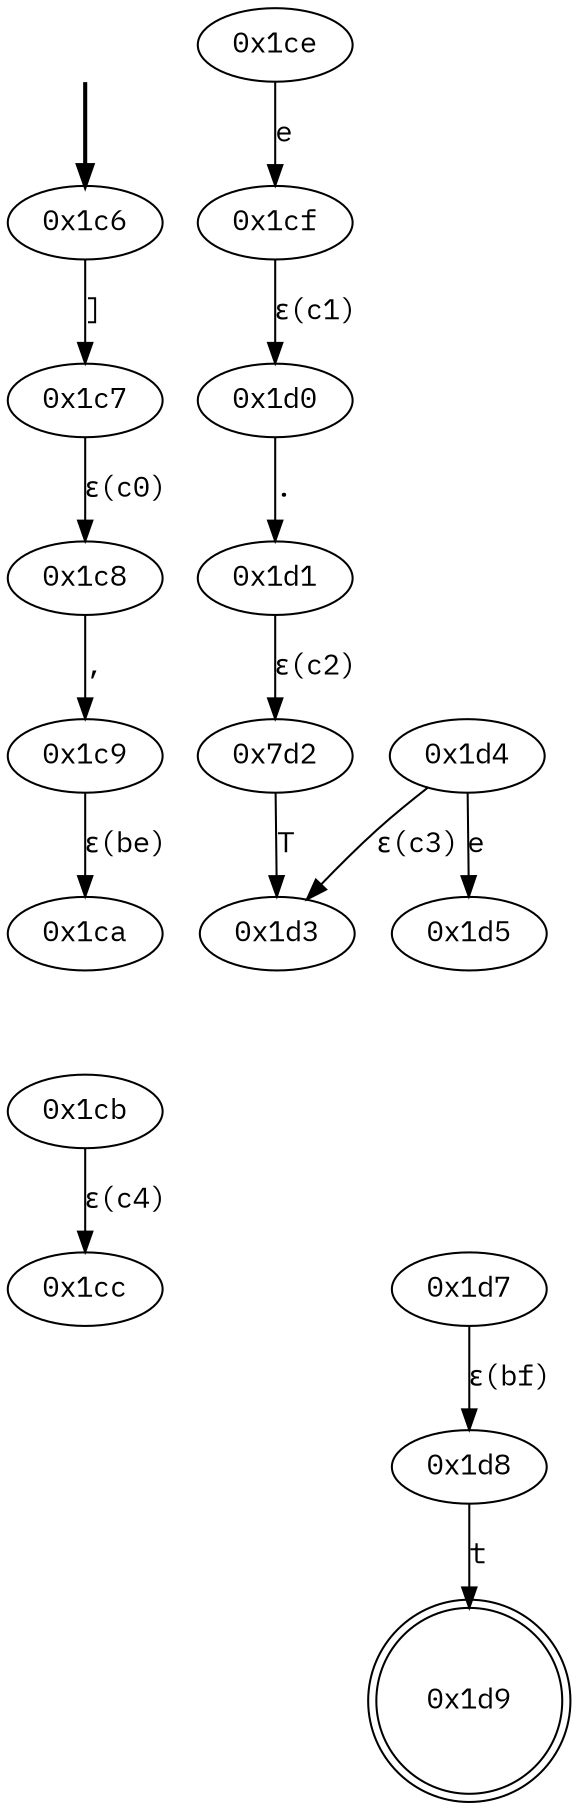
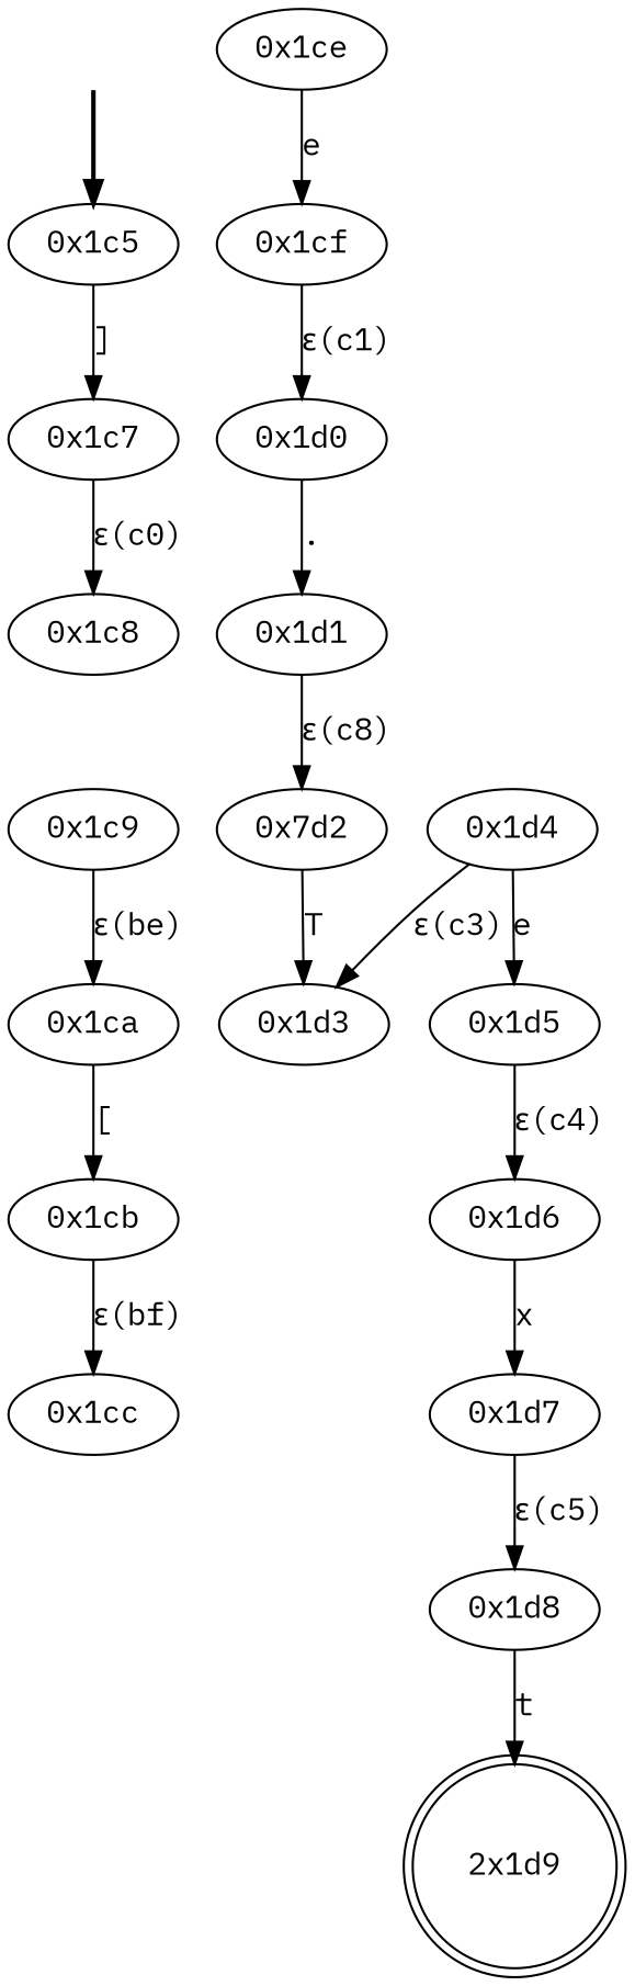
  digraph {
    fontname="IBM Plex Mono"
    node [fontname="IBM Plex Mono"]
    edge [fontname="IBM Plex Mono"]
    fake [style=invisible]
-   "0x1c6" [root=true]
+   "0x1c6" [root=true label="0x1c5"]
    "0x1c7"
    "0x1c8"
    "0x1c9"
    "0x1ca"
    "0x1cb"
    "0x1cc"
    "0x1ce"
    "0x1cf"
    "0x1d0"
    "0x1d1"
    n13 [label="0x7d2"]
    "0x1d3"
    "0x1d4"
    "0x1d5"
+   "0x1d6"
    "0x1d7"
    "0x1d8"
-   "0x1d9" [shape=doublecircle]
+   "0x1d9" [shape=doublecircle label="2x1d9"]
    fake -> "0x1c6" [style=bold]
    "0x1c6" -> "0x1c7" [label="]"]
    "0x1c7" -> "0x1c8" [label="ε(c0)"]
-   "0x1c8" -> "0x1c9" [label=","]
    "0x1c9" -> "0x1ca" [label="ε(be)"]
-   "0x1cb" -> "0x1cc" [label="ε(c4)"]
+   "0x1ca" -> "0x1cb" [label="["]
+   "0x1cb" -> "0x1cc" [label="ε(bf)"]
    "0x1ce" -> "0x1cf" [label=e]
    "0x1cf" -> "0x1d0" [label="ε(c1)"]
    "0x1d0" -> "0x1d1" [label="."]
-   "0x1d1" -> n13 [label="ε(c2)"]
+   "0x1d1" -> n13 [label="ε(c8)"]
    n13 -> "0x1d3" [label=T]
    "0x1d4" -> "0x1d3" [label="ε(c3)"]
    "0x1d4" -> "0x1d5" [label=e]
-   "0x1d7" -> "0x1d8" [label="ε(bf)"]
+   "0x1d5" -> "0x1d6" [label="ε(c4)"]
+   "0x1d6" -> "0x1d7" [label=x]
+   "0x1d7" -> "0x1d8" [label="ε(c5)"]
    "0x1d8" -> "0x1d9" [label=t]
  }
